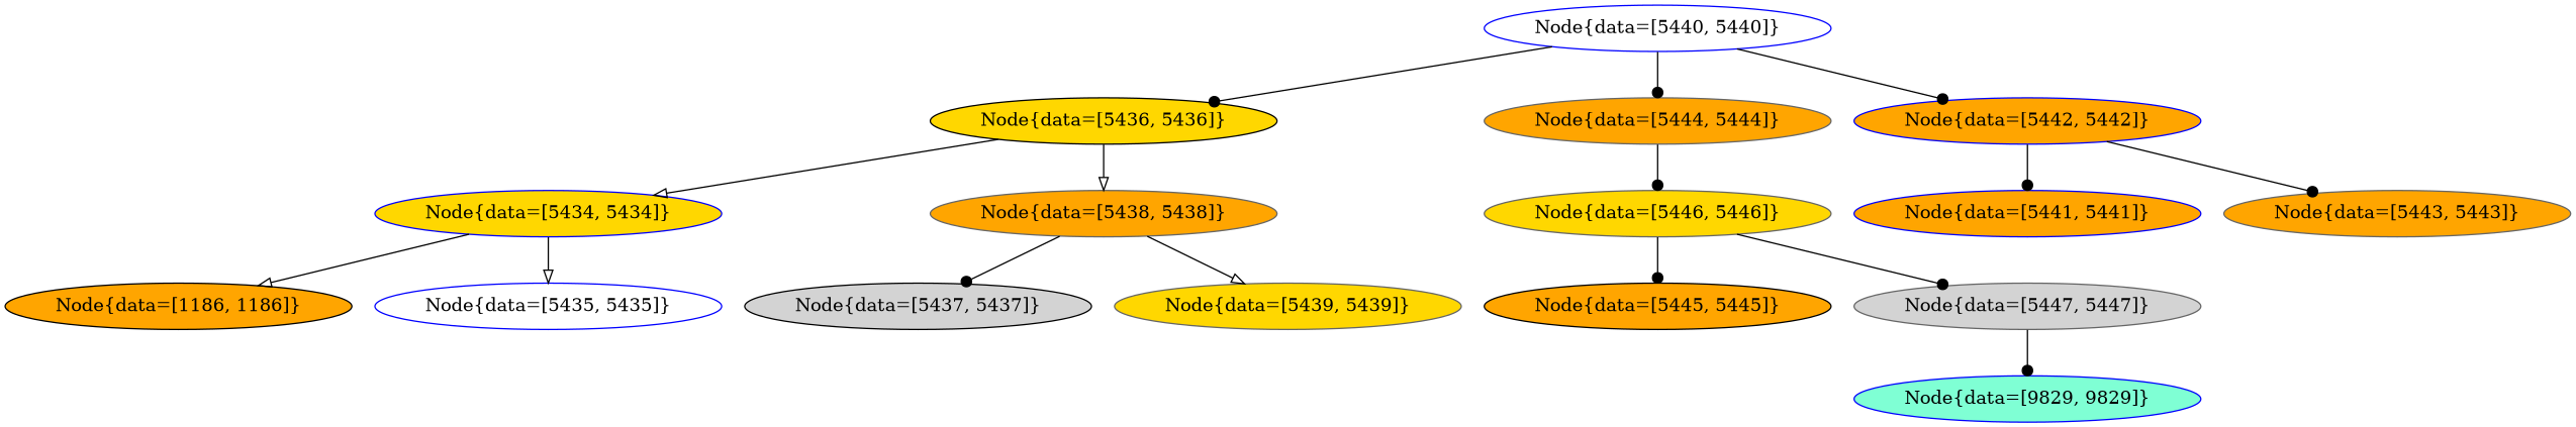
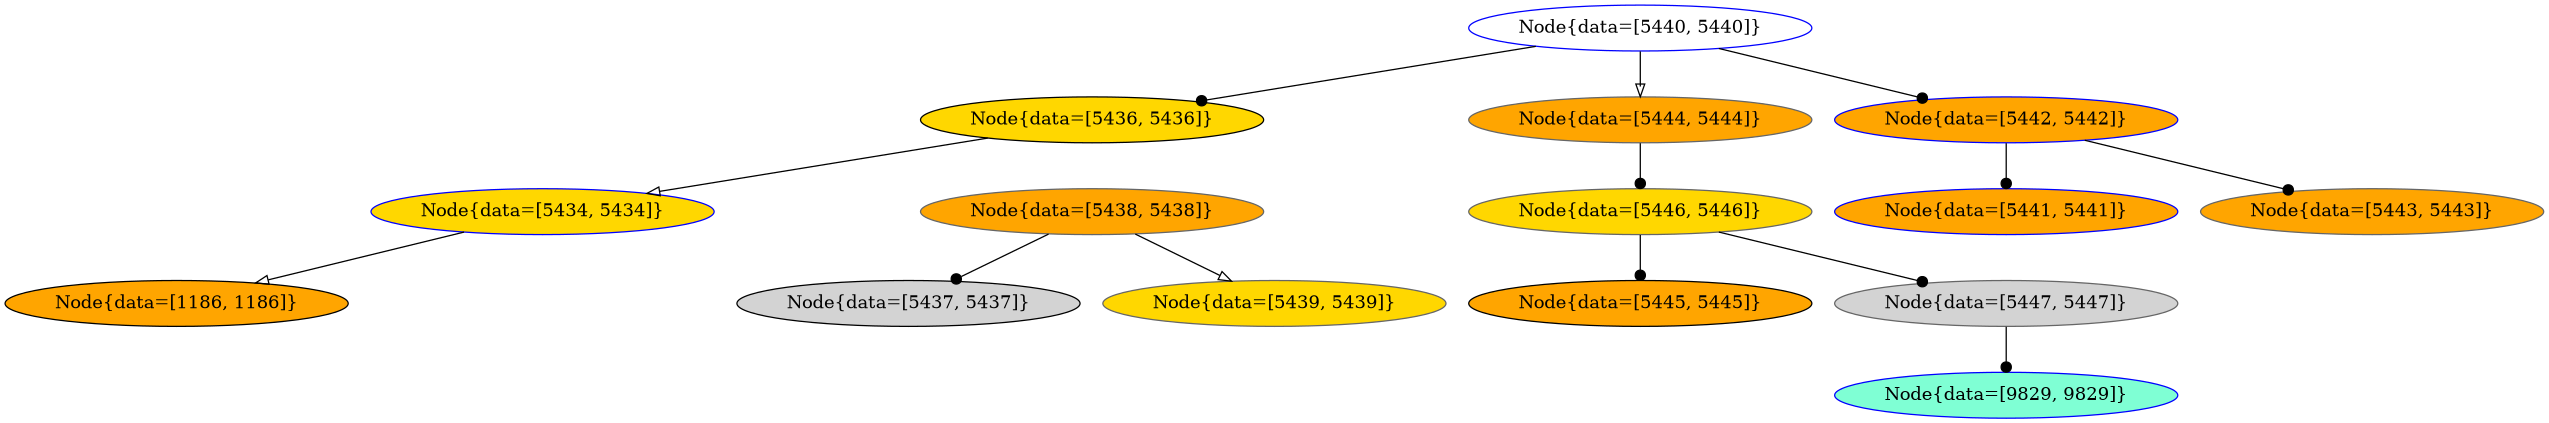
  digraph {
    node [color=blue fillcolor=orange style=filled]
    edge [arrowhead=dot]
    n1 [fillcolor=white label="Node{data=[5440, 5440]}"]
    n2 [color=black fillcolor=gold label="Node{data=[5436, 5436]}"]
    n3 [color=gray40 label="Node{data=[5444, 5444]}"]
    n4 [label="Node{data=[5442, 5442]}"]
    n5 [fillcolor=gold label="Node{data=[5434, 5434]}"]
    n6 [color=gray40 label="Node{data=[5438, 5438]}"]
    n7 [color=gray40 fillcolor=gold label="Node{data=[5446, 5446]}"]
    n8 [color=black label="Node{data=[1186, 1186]}"]
-   n9 [fillcolor=white label="Node{data=[5435, 5435]}"]
    n10 [color=black fillcolor=lightgrey label="Node{data=[5437, 5437]}"]
    n11 [color=gray40 fillcolor=gold label="Node{data=[5439, 5439]}"]
    n12 [label="Node{data=[5441, 5441]}"]
    n13 [color=gray40 label="Node{data=[5443, 5443]}"]
    n14 [color=black label="Node{data=[5445, 5445]}"]
    n15 [color=gray40 fillcolor=lightgrey label="Node{data=[5447, 5447]}"]
    n16 [fillcolor=aquamarine label="Node{data=[9829, 9829]}"]
    n1 -> n2
-   n1 -> n3
+   n1 -> n3 [arrowhead=onormal]
    n1 -> n4
    n2 -> n5 [arrowhead=onormal]
-   n2 -> n6 [arrowhead=onormal]
    n3 -> n7
    n4 -> n12
    n4 -> n13
    n5 -> n8 [arrowhead=onormal]
-   n5 -> n9 [arrowhead=onormal]
    n6 -> n10
    n6 -> n11 [arrowhead=onormal]
    n7 -> n14
    n7 -> n15
    n15 -> n16
  }
